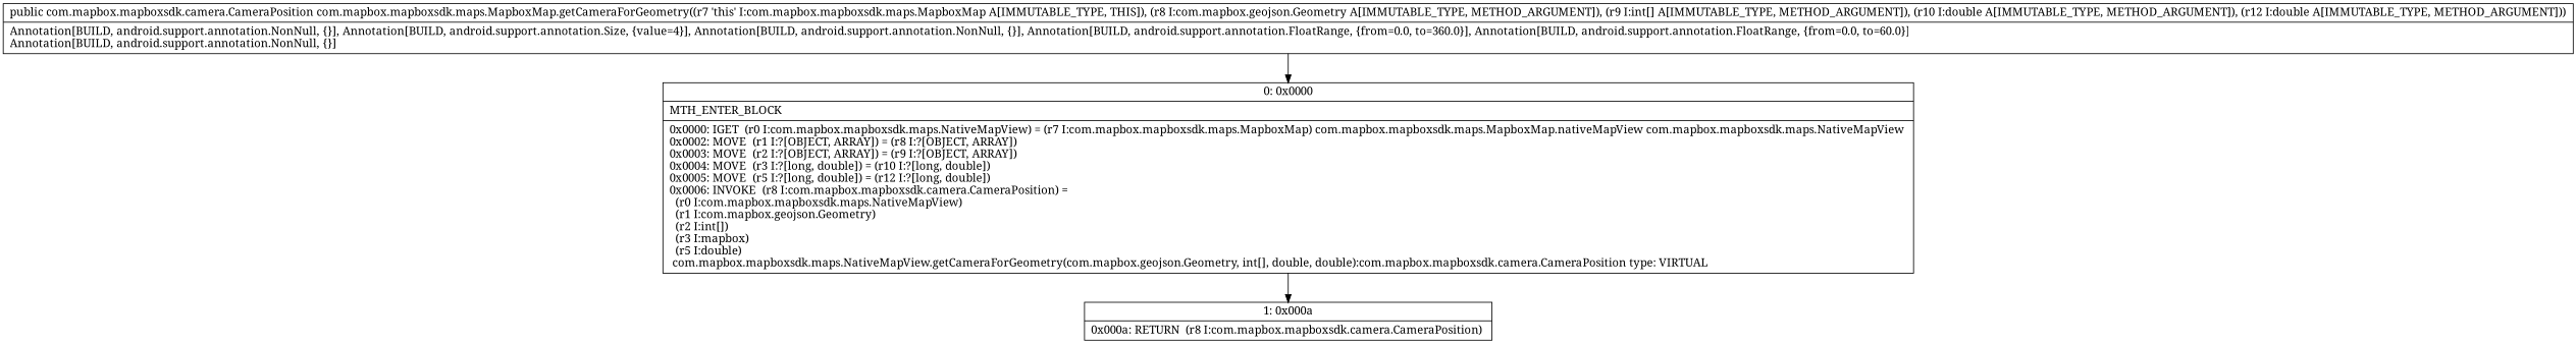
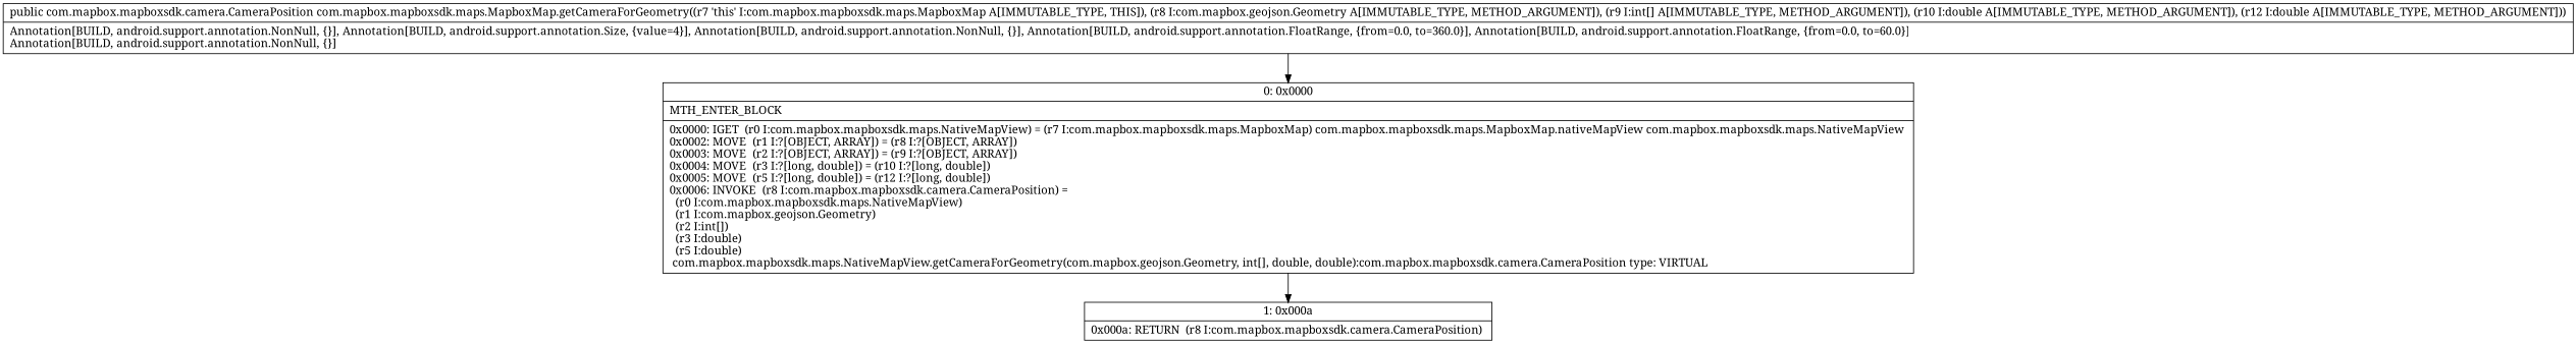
  digraph {
    fontname="Noto Serif"
    node [shape=record fontname="Noto Serif"]
    edge [fontname="Noto Serif"]
-   n1 [label="{0\:\ 0x0000|MTH_ENTER_BLOCK\l|0x0000: IGET  (r0 I:com.mapbox.mapboxsdk.maps.NativeMapView) = (r7 I:com.mapbox.mapboxsdk.maps.MapboxMap) com.mapbox.mapboxsdk.maps.MapboxMap.nativeMapView com.mapbox.mapboxsdk.maps.NativeMapView \l0x0002: MOVE  (r1 I:?[OBJECT, ARRAY]) = (r8 I:?[OBJECT, ARRAY]) \l0x0003: MOVE  (r2 I:?[OBJECT, ARRAY]) = (r9 I:?[OBJECT, ARRAY]) \l0x0004: MOVE  (r3 I:?[long, double]) = (r10 I:?[long, double]) \l0x0005: MOVE  (r5 I:?[long, double]) = (r12 I:?[long, double]) \l0x0006: INVOKE  (r8 I:com.mapbox.mapboxsdk.camera.CameraPosition) = \l  (r0 I:com.mapbox.mapboxsdk.maps.NativeMapView)\l  (r1 I:com.mapbox.geojson.Geometry)\l  (r2 I:int[])\l  (r3 I:mapbox)\l  (r5 I:double)\l com.mapbox.mapboxsdk.maps.NativeMapView.getCameraForGeometry(com.mapbox.geojson.Geometry, int[], double, double):com.mapbox.mapboxsdk.camera.CameraPosition type: VIRTUAL \l}"]
+   n1 [label="{0\:\ 0x0000|MTH_ENTER_BLOCK\l|0x0000: IGET  (r0 I:com.mapbox.mapboxsdk.maps.NativeMapView) = (r7 I:com.mapbox.mapboxsdk.maps.MapboxMap) com.mapbox.mapboxsdk.maps.MapboxMap.nativeMapView com.mapbox.mapboxsdk.maps.NativeMapView \l0x0002: MOVE  (r1 I:?[OBJECT, ARRAY]) = (r8 I:?[OBJECT, ARRAY]) \l0x0003: MOVE  (r2 I:?[OBJECT, ARRAY]) = (r9 I:?[OBJECT, ARRAY]) \l0x0004: MOVE  (r3 I:?[long, double]) = (r10 I:?[long, double]) \l0x0005: MOVE  (r5 I:?[long, double]) = (r12 I:?[long, double]) \l0x0006: INVOKE  (r8 I:com.mapbox.mapboxsdk.camera.CameraPosition) = \l  (r0 I:com.mapbox.mapboxsdk.maps.NativeMapView)\l  (r1 I:com.mapbox.geojson.Geometry)\l  (r2 I:int[])\l  (r3 I:double)\l  (r5 I:double)\l com.mapbox.mapboxsdk.maps.NativeMapView.getCameraForGeometry(com.mapbox.geojson.Geometry, int[], double, double):com.mapbox.mapboxsdk.camera.CameraPosition type: VIRTUAL \l}"]
    n2 [label="{1\:\ 0x000a|0x000a: RETURN  (r8 I:com.mapbox.mapboxsdk.camera.CameraPosition) \l}"]
    n3 [label="{public com.mapbox.mapboxsdk.camera.CameraPosition com.mapbox.mapboxsdk.maps.MapboxMap.getCameraForGeometry((r7 'this' I:com.mapbox.mapboxsdk.maps.MapboxMap A[IMMUTABLE_TYPE, THIS]), (r8 I:com.mapbox.geojson.Geometry A[IMMUTABLE_TYPE, METHOD_ARGUMENT]), (r9 I:int[] A[IMMUTABLE_TYPE, METHOD_ARGUMENT]), (r10 I:double A[IMMUTABLE_TYPE, METHOD_ARGUMENT]), (r12 I:double A[IMMUTABLE_TYPE, METHOD_ARGUMENT]))  | Annotation[BUILD, android.support.annotation.NonNull, \{\}], Annotation[BUILD, android.support.annotation.Size, \{value=4\}], Annotation[BUILD, android.support.annotation.NonNull, \{\}], Annotation[BUILD, android.support.annotation.FloatRange, \{from=0.0, to=360.0\}], Annotation[BUILD, android.support.annotation.FloatRange, \{from=0.0, to=60.0\}]\lAnnotation[BUILD, android.support.annotation.NonNull, \{\}]\l}"]
    n1 -> n2
    n3 -> n1
  }
